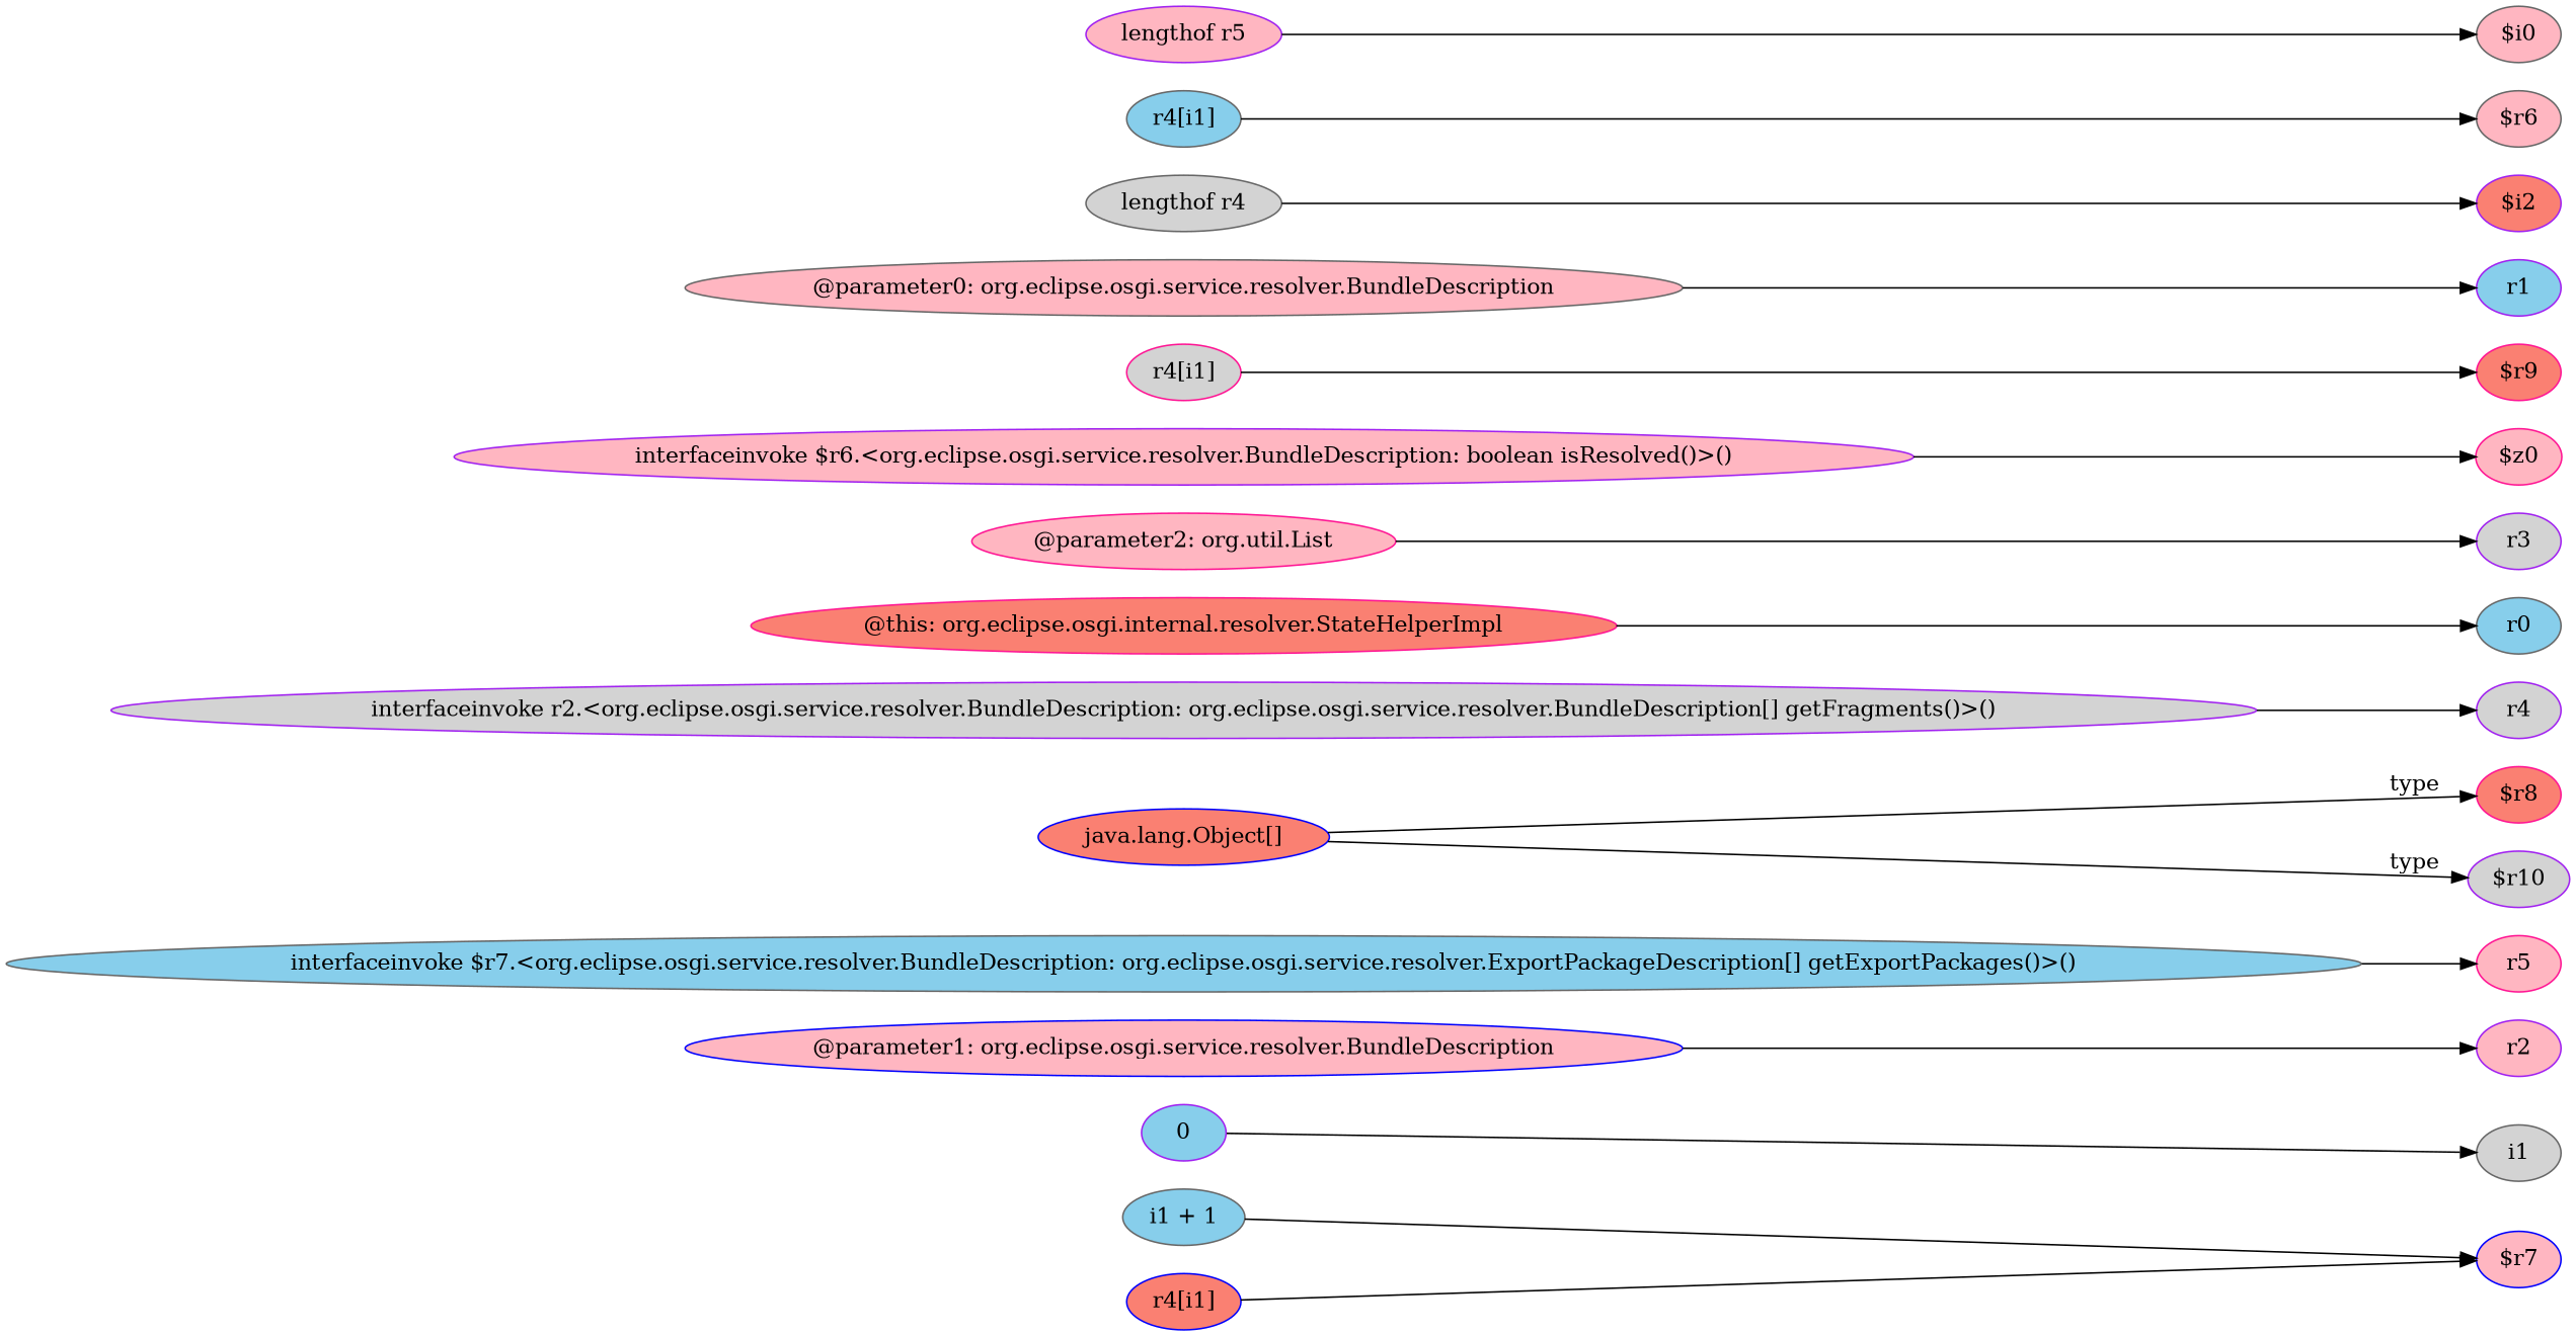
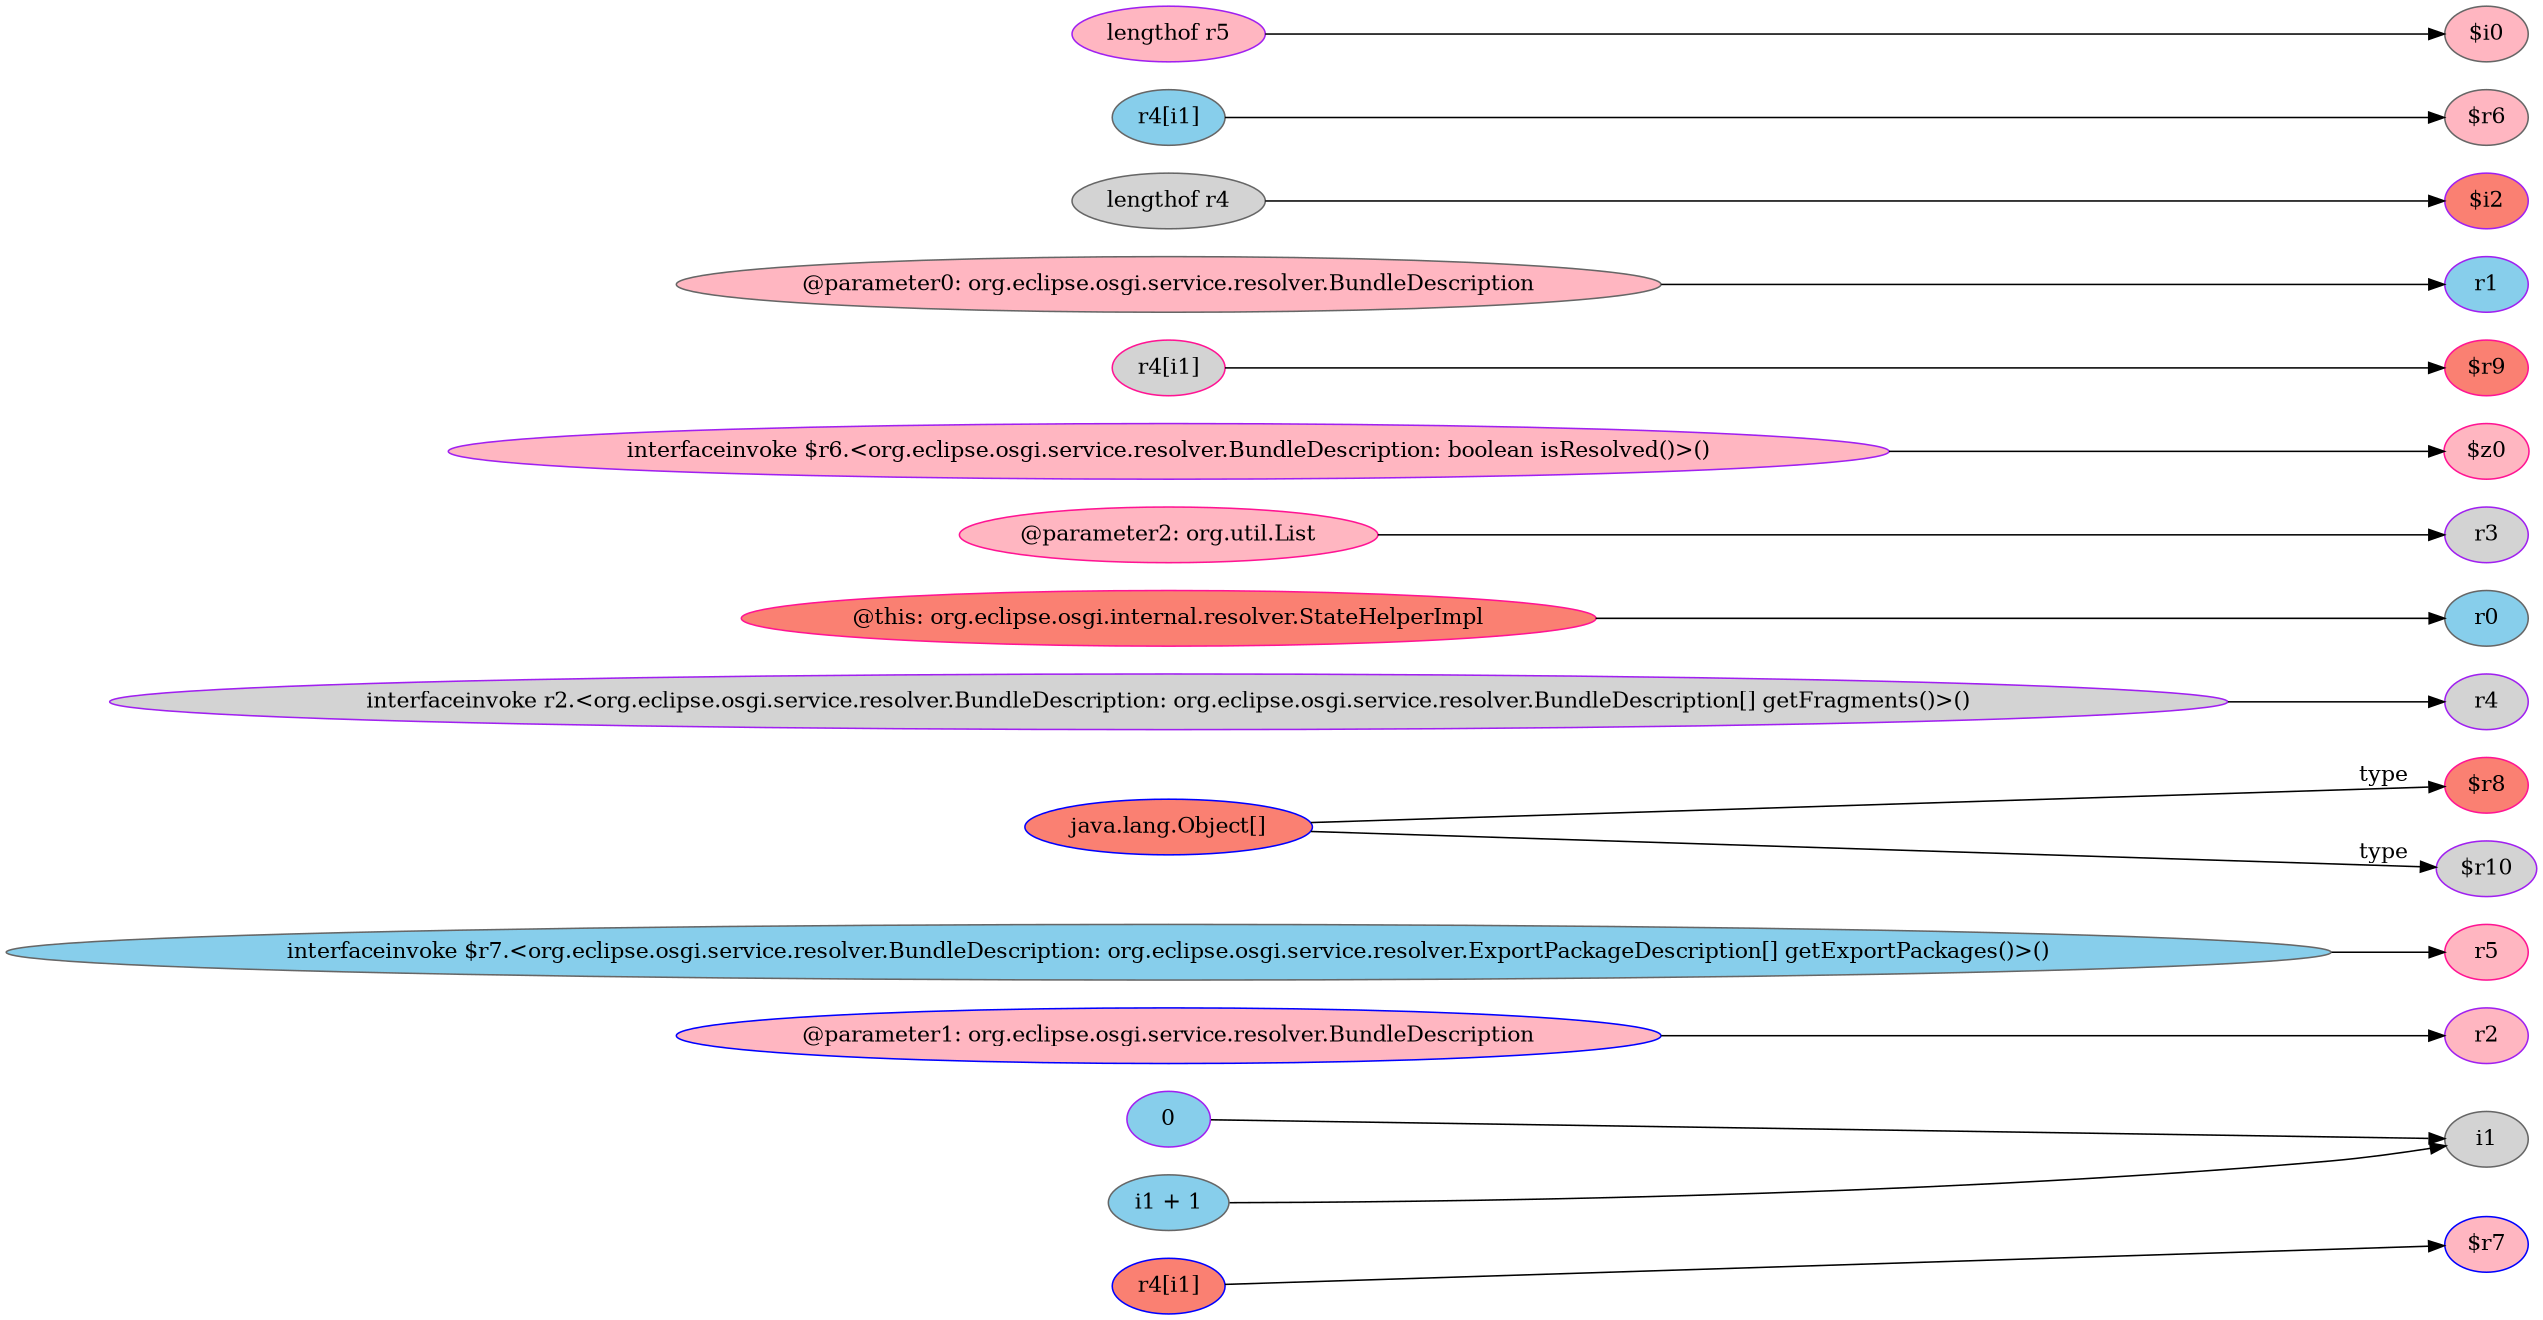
  digraph {
    rankdir=LR
    node [color=purple fillcolor=lightpink style=filled]
    n1 [fillcolor=skyblue label=0]
    n2 [color=gray40 fillcolor=lightgrey label=i1]
    n3 [color=blue fillcolor=salmon label="r4[i1]"]
    n4 [color=blue label="$r7"]
    n5 [color=blue label="@parameter1: org.eclipse.osgi.service.resolver.BundleDescription"]
    n6 [label=r2]
    n7 [color=gray40 fillcolor=skyblue label="interfaceinvoke $r7.<org.eclipse.osgi.service.resolver.BundleDescription: org.eclipse.osgi.service.resolver.ExportPackageDescription[] getExportPackages()>()"]
    n8 [color=deeppink label=r5]
    n9 [color=blue fillcolor=salmon label="java.lang.Object[]"]
    n10 [color=deeppink fillcolor=salmon label="$r8"]
    n11 [fillcolor=lightgrey label="$r10"]
    n12 [fillcolor=lightgrey label="interfaceinvoke r2.<org.eclipse.osgi.service.resolver.BundleDescription: org.eclipse.osgi.service.resolver.BundleDescription[] getFragments()>()"]
    n13 [fillcolor=lightgrey label=r4]
    n14 [color=deeppink fillcolor=salmon label="@this: org.eclipse.osgi.internal.resolver.StateHelperImpl"]
    n15 [color=gray40 fillcolor=skyblue label=r0]
    n16 [color=deeppink label="@parameter2: org.util.List"]
    n17 [fillcolor=lightgrey label=r3]
    n18 [label="interfaceinvoke $r6.<org.eclipse.osgi.service.resolver.BundleDescription: boolean isResolved()>()"]
    n19 [color=deeppink label="$z0"]
    n20 [color=deeppink fillcolor=lightgrey label="r4[i1]"]
    n21 [color=deeppink fillcolor=salmon label="$r9"]
    n22 [color=gray40 label="@parameter0: org.eclipse.osgi.service.resolver.BundleDescription"]
    n23 [fillcolor=skyblue label=r1]
    n24 [color=gray40 fillcolor=lightgrey label="lengthof r4"]
    n25 [fillcolor=salmon label="$i2"]
    n26 [color=gray40 fillcolor=skyblue label="i1 + 1"]
    n27 [color=gray40 fillcolor=skyblue label="r4[i1]"]
    n28 [color=gray40 label="$r6"]
    n29 [label="lengthof r5"]
    n30 [color=gray40 label="$i0"]
    n1 -> n2
    n3 -> n4
    n5 -> n6
    n7 -> n8
    n9 -> n10 [label=type]
    n9 -> n11 [label=type]
    n12 -> n13
    n14 -> n15
    n16 -> n17
    n18 -> n19
    n20 -> n21
    n22 -> n23
    n24 -> n25
-   n26 -> n4
+   n26 -> n2
    n27 -> n28
    n29 -> n30
  }
